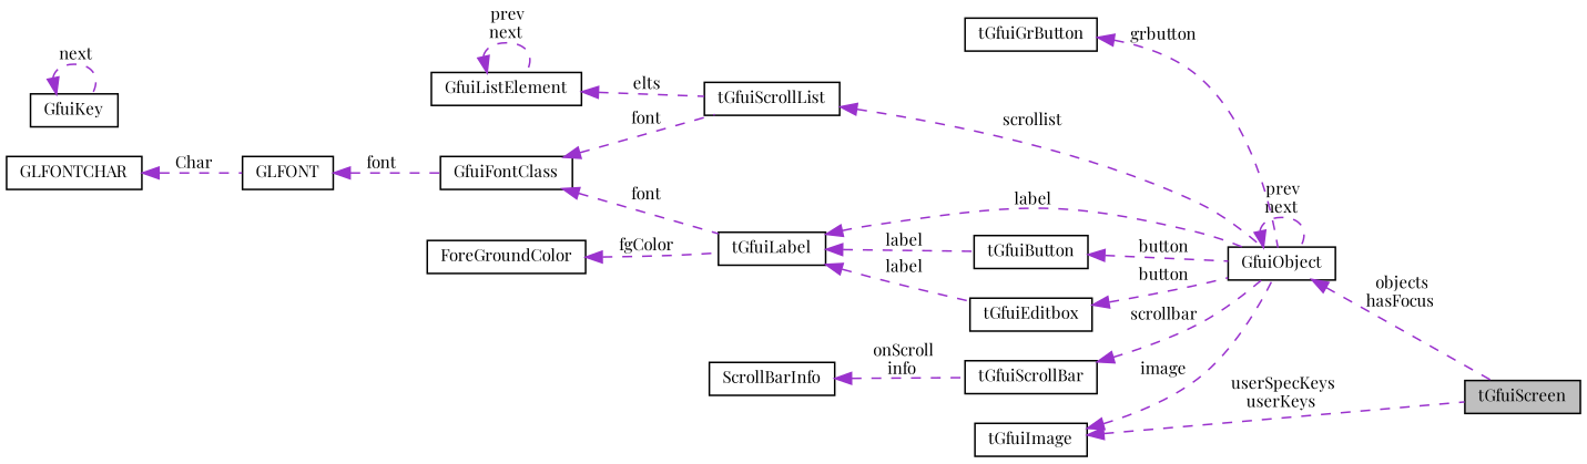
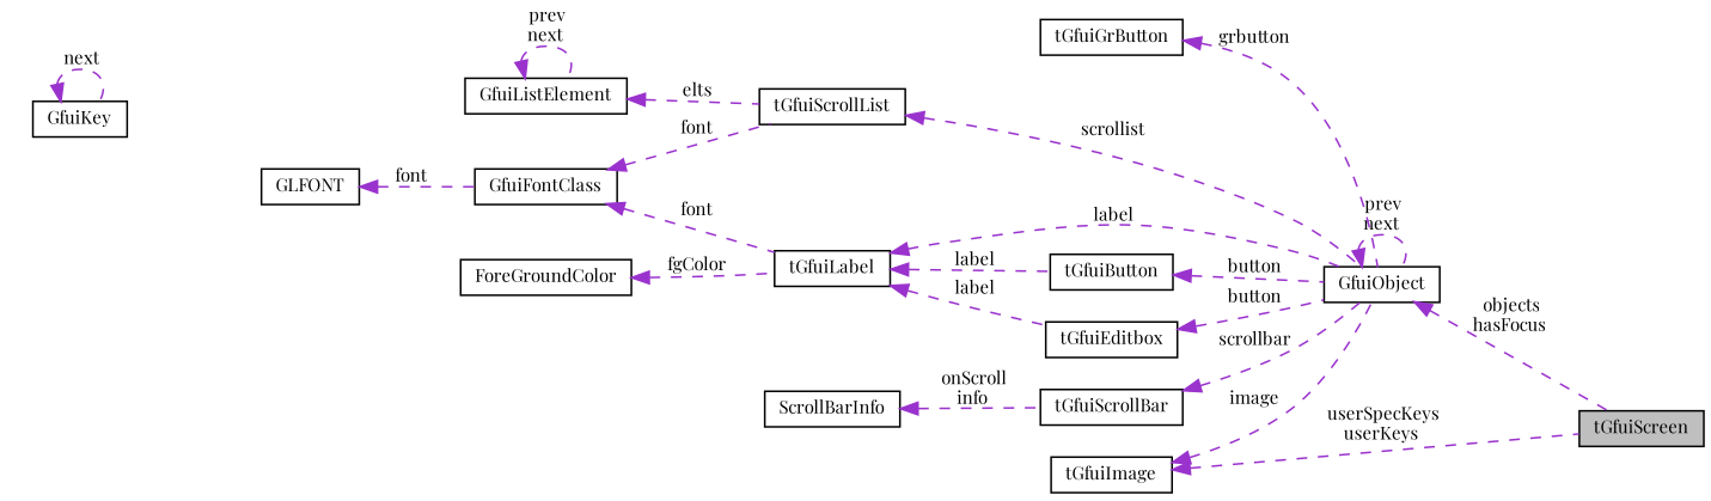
  digraph {
    fontname="Playfair Display"
    rankdir=LR
    node [color=black fillcolor=white fontname="Playfair Display" fontsize=10 shape=record style=filled]
    edge [color=darkorchid3 dir=back fontname="Playfair Display" fontsize=10 labelfontname=Helvetica labelfontsize=10 style=dashed]
    n1 [fillcolor=grey75 fontcolor=black height=0.2 label=tGfuiScreen width=0.4]
    n2 [height=0.2 label=GfuiObject width=0.4]
    n3 [height=0.2 label=tGfuiGrButton width=0.4]
    n4 [height=0.2 label=tGfuiButton width=0.4]
    n5 [height=0.2 label=tGfuiLabel width=0.4]
    n6 [height=0.2 label=tGfuiEditbox width=0.4]
    n7 [height=0.2 label=GfuiFontClass width=0.4]
    n8 [height=0.2 label=tGfuiScrollList width=0.4]
    n9 [height=0.2 label=GLFONT width=0.4]
-   n10 [height=0.2 label=GLFONTCHAR width=0.4]
    n11 [height=0.2 label=ForeGroundColor width=0.4]
    n12 [height=0.2 label=tGfuiScrollBar width=0.4]
    n13 [height=0.2 label=ScrollBarInfo width=0.4]
    n14 [height=0.2 label=tGfuiImage width=0.4]
    n15 [height=0.2 label=GfuiListElement width=0.4]
    n16 [height=0.2 label=GfuiKey width=0.4]
    n2 -> n1 [label=" objects\nhasFocus"]
    n2 -> n2 [label=" prev\nnext"]
    n3 -> n2 [label=" grbutton"]
    n4 -> n2 [label=" button"]
    n5 -> n2 [label=" label"]
    n5 -> n4 [label=" label"]
    n5 -> n6 [label=" label"]
    n6 -> n2 [label=" button"]
    n7 -> n5 [label=" font"]
    n7 -> n8 [label=" font"]
    n8 -> n2 [label=" scrollist"]
    n9 -> n7 [label=" font"]
-   n10 -> n9 [label=" Char"]
    n11 -> n5 [label=" fgColor"]
    n12 -> n2 [label=" scrollbar"]
    n13 -> n12 [label=" onScroll\ninfo"]
    n14 -> n1 [label=" userSpecKeys\nuserKeys"]
    n14 -> n2 [label=" image"]
    n15 -> n8 [label=" elts"]
    n15 -> n15 [label=" prev\nnext"]
    n16 -> n16 [label=" next"]
  }
